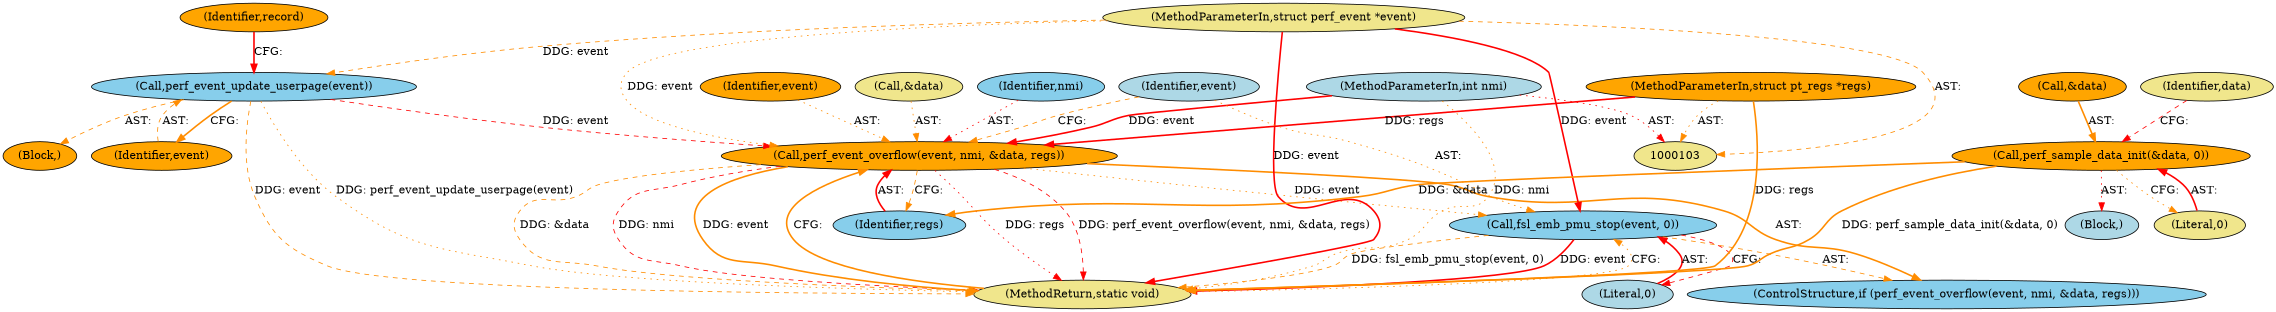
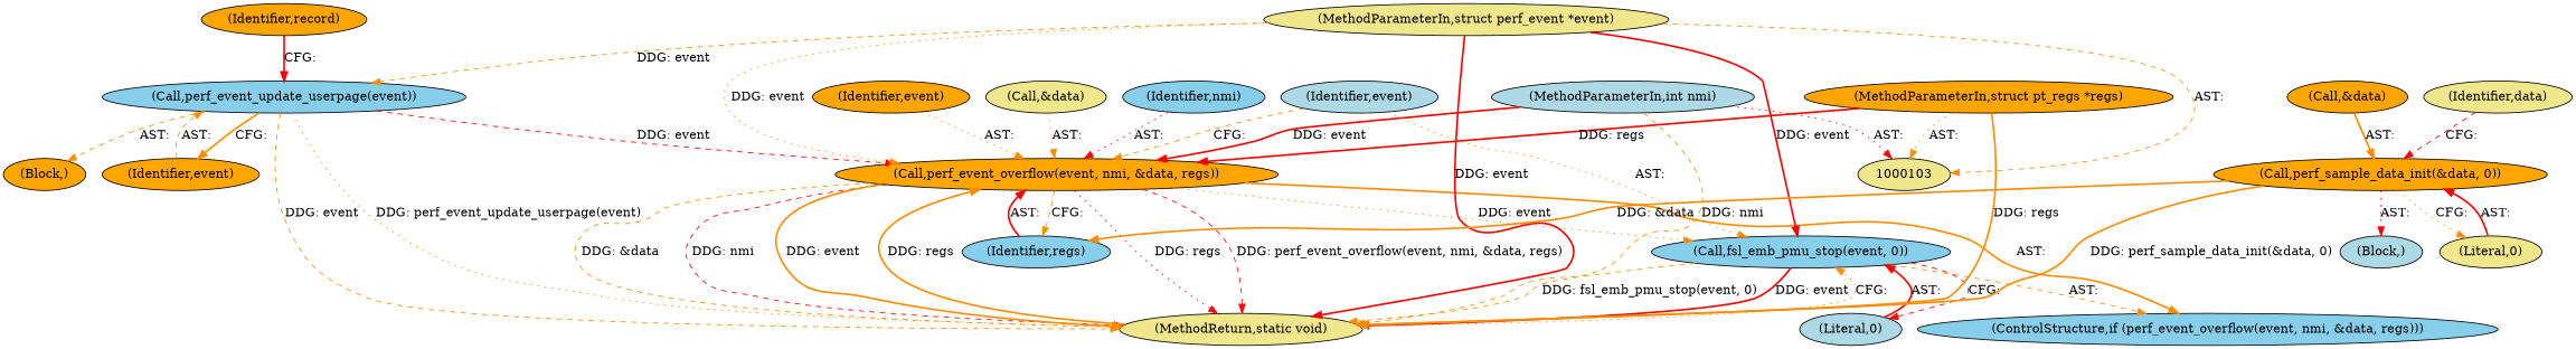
  digraph {
    node [fillcolor=orange style=filled]
    edge [color=darkorange style=bold]
    n1 [label="(Call,perf_event_overflow(event, nmi, &data, regs))"]
    n2 [fillcolor=skyblue label="(Call,fsl_emb_pmu_stop(event, 0))"]
    n3 [fillcolor=skyblue label="(Identifier,regs)"]
    n4 [fillcolor=khaki label="(MethodReturn,static void)"]
    n5 [fillcolor=skyblue label="(ControlStructure,if (perf_event_overflow(event, nmi, &data, regs)))"]
    n6 [fillcolor=lightblue label="(Literal,0)"]
    n7 [fillcolor=skyblue label="(Call,perf_event_update_userpage(event))"]
    n8 [label="(Block,)"]
    n9 [label="(Identifier,event)"]
    n10 [fillcolor=khaki label="(MethodParameterIn,struct perf_event *event)"]
    1000103 [fillcolor=khaki]
    n12 [fillcolor=lightblue label="(MethodParameterIn,int nmi)"]
    n13 [label="(Call,perf_sample_data_init(&data, 0))"]
    n14 [fillcolor=lightblue label="(Block,)"]
    n15 [fillcolor=khaki label="(Literal,0)"]
    n16 [label="(MethodParameterIn,struct pt_regs *regs)"]
    n17 [label="(Call,&data)"]
    n18 [fillcolor=lightblue label="(Identifier,event)"]
    n19 [fillcolor=khaki label="(Call,&data)"]
    n20 [label="(Identifier,event)"]
    n21 [fillcolor=khaki label="(Identifier,data)"]
    n22 [fillcolor=skyblue label="(Identifier,nmi)"]
    n23 [label="(Identifier,record)"]
    n1 -> n2 [label="DDG: event" style=dotted]
    n1 -> n3 [label="CFG: " style=dashed]
    n1 -> n4 [color=red label="DDG: regs" style=dotted]
    n1 -> n4 [color=red label="DDG: perf_event_overflow(event, nmi, &data, regs)" style=dashed]
    n1 -> n4 [label="DDG: &data" style=dashed]
    n1 -> n4 [color=red label="DDG: nmi" style=dashed]
    n1 -> n4 [label="DDG: event"]
    n1 -> n5 [label="AST: "]
    n2 -> n4 [label="DDG: fsl_emb_pmu_stop(event, 0)" style=dashed]
    n2 -> n4 [color=red label="DDG: event"]
    n2 -> n5 [label="AST: " style=dashed]
    n2 -> n6 [color=red label="CFG: " style=dashed]
    n3 -> n1 [color=red label="AST: "]
-   n4 -> n1 [label="CFG: "]
+   n4 -> n1 [label="DDG: regs"]
    n4 -> n2 [label="CFG: " style=dotted]
    n6 -> n2 [color=red label="AST: "]
    n7 -> n1 [color=red label="DDG: event" style=dashed]
    n7 -> n4 [label="DDG: event" style=dashed]
    n7 -> n4 [label="DDG: perf_event_update_userpage(event)" style=dotted]
    n7 -> n8 [label="AST: " style=dashed]
    n7 -> n9 [label="CFG: "]
    n9 -> n7 [label="AST: " style=dashed]
    n10 -> n1 [label="DDG: event" style=dotted]
    n10 -> n2 [color=red label="DDG: event"]
    n10 -> n4 [color=red label="DDG: event"]
    n10 -> n7 [label="DDG: event" style=dashed]
    n10 -> 1000103 [label="AST: " style=dashed]
    n12 -> n1 [color=red label="DDG: event"]
-   n12 -> n4 [label="DDG: nmi" style=dotted]
+   n12 -> n4 [label="DDG: nmi" style=dashed]
    n12 -> 1000103 [color=red label="AST: " style=dotted]
    n13 -> n3 [label="DDG: &data"]
    n13 -> n4 [label="DDG: perf_sample_data_init(&data, 0)"]
    n13 -> n14 [color=red label="AST: " style=dotted]
    n13 -> n15 [label="CFG: " style=dotted]
    n15 -> n13 [color=red label="AST: "]
    n16 -> n1 [color=red label="DDG: regs"]
    n16 -> n4 [label="DDG: regs"]
    n16 -> 1000103 [label="AST: " style=dotted]
    n17 -> n13 [label="AST: "]
    n18 -> n1 [label="CFG: " style=dashed]
    n18 -> n2 [label="AST: " style=dotted]
    n19 -> n1 [label="AST: " style=dotted]
    n20 -> n1 [label="AST: " style=dotted]
    n21 -> n13 [color=red label="CFG: " style=dashed]
    n22 -> n1 [color=red label="AST: " style=dotted]
    n23 -> n7 [color=red label="CFG: "]
  }
